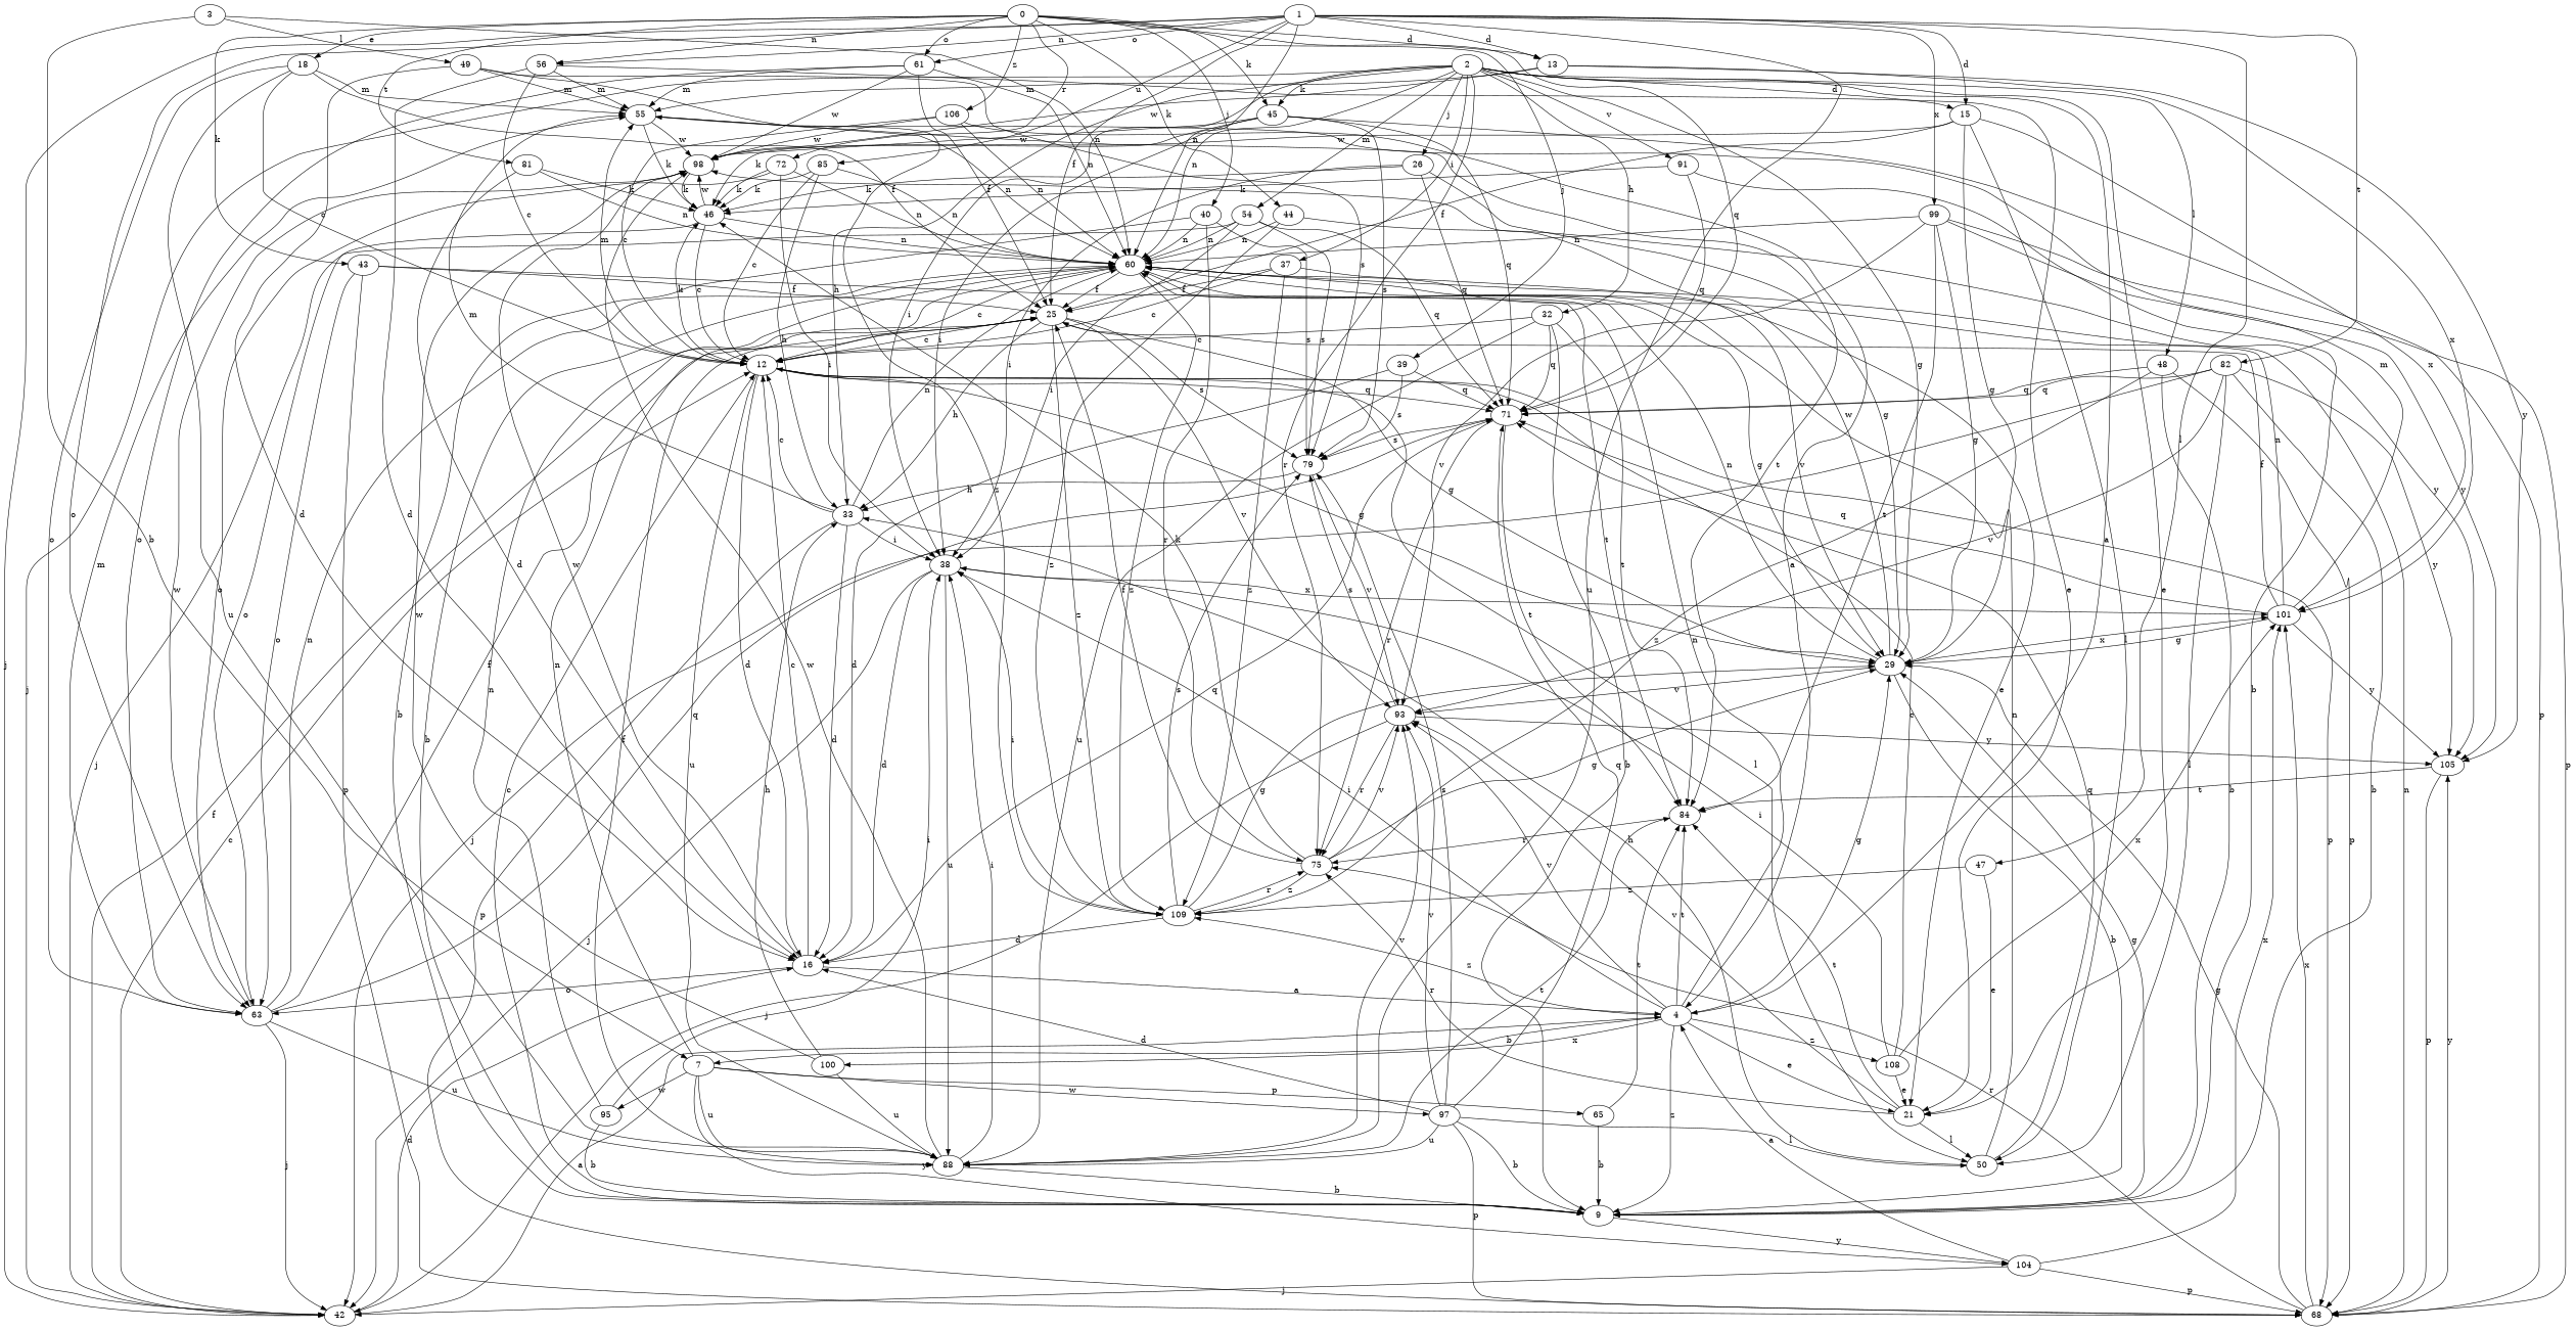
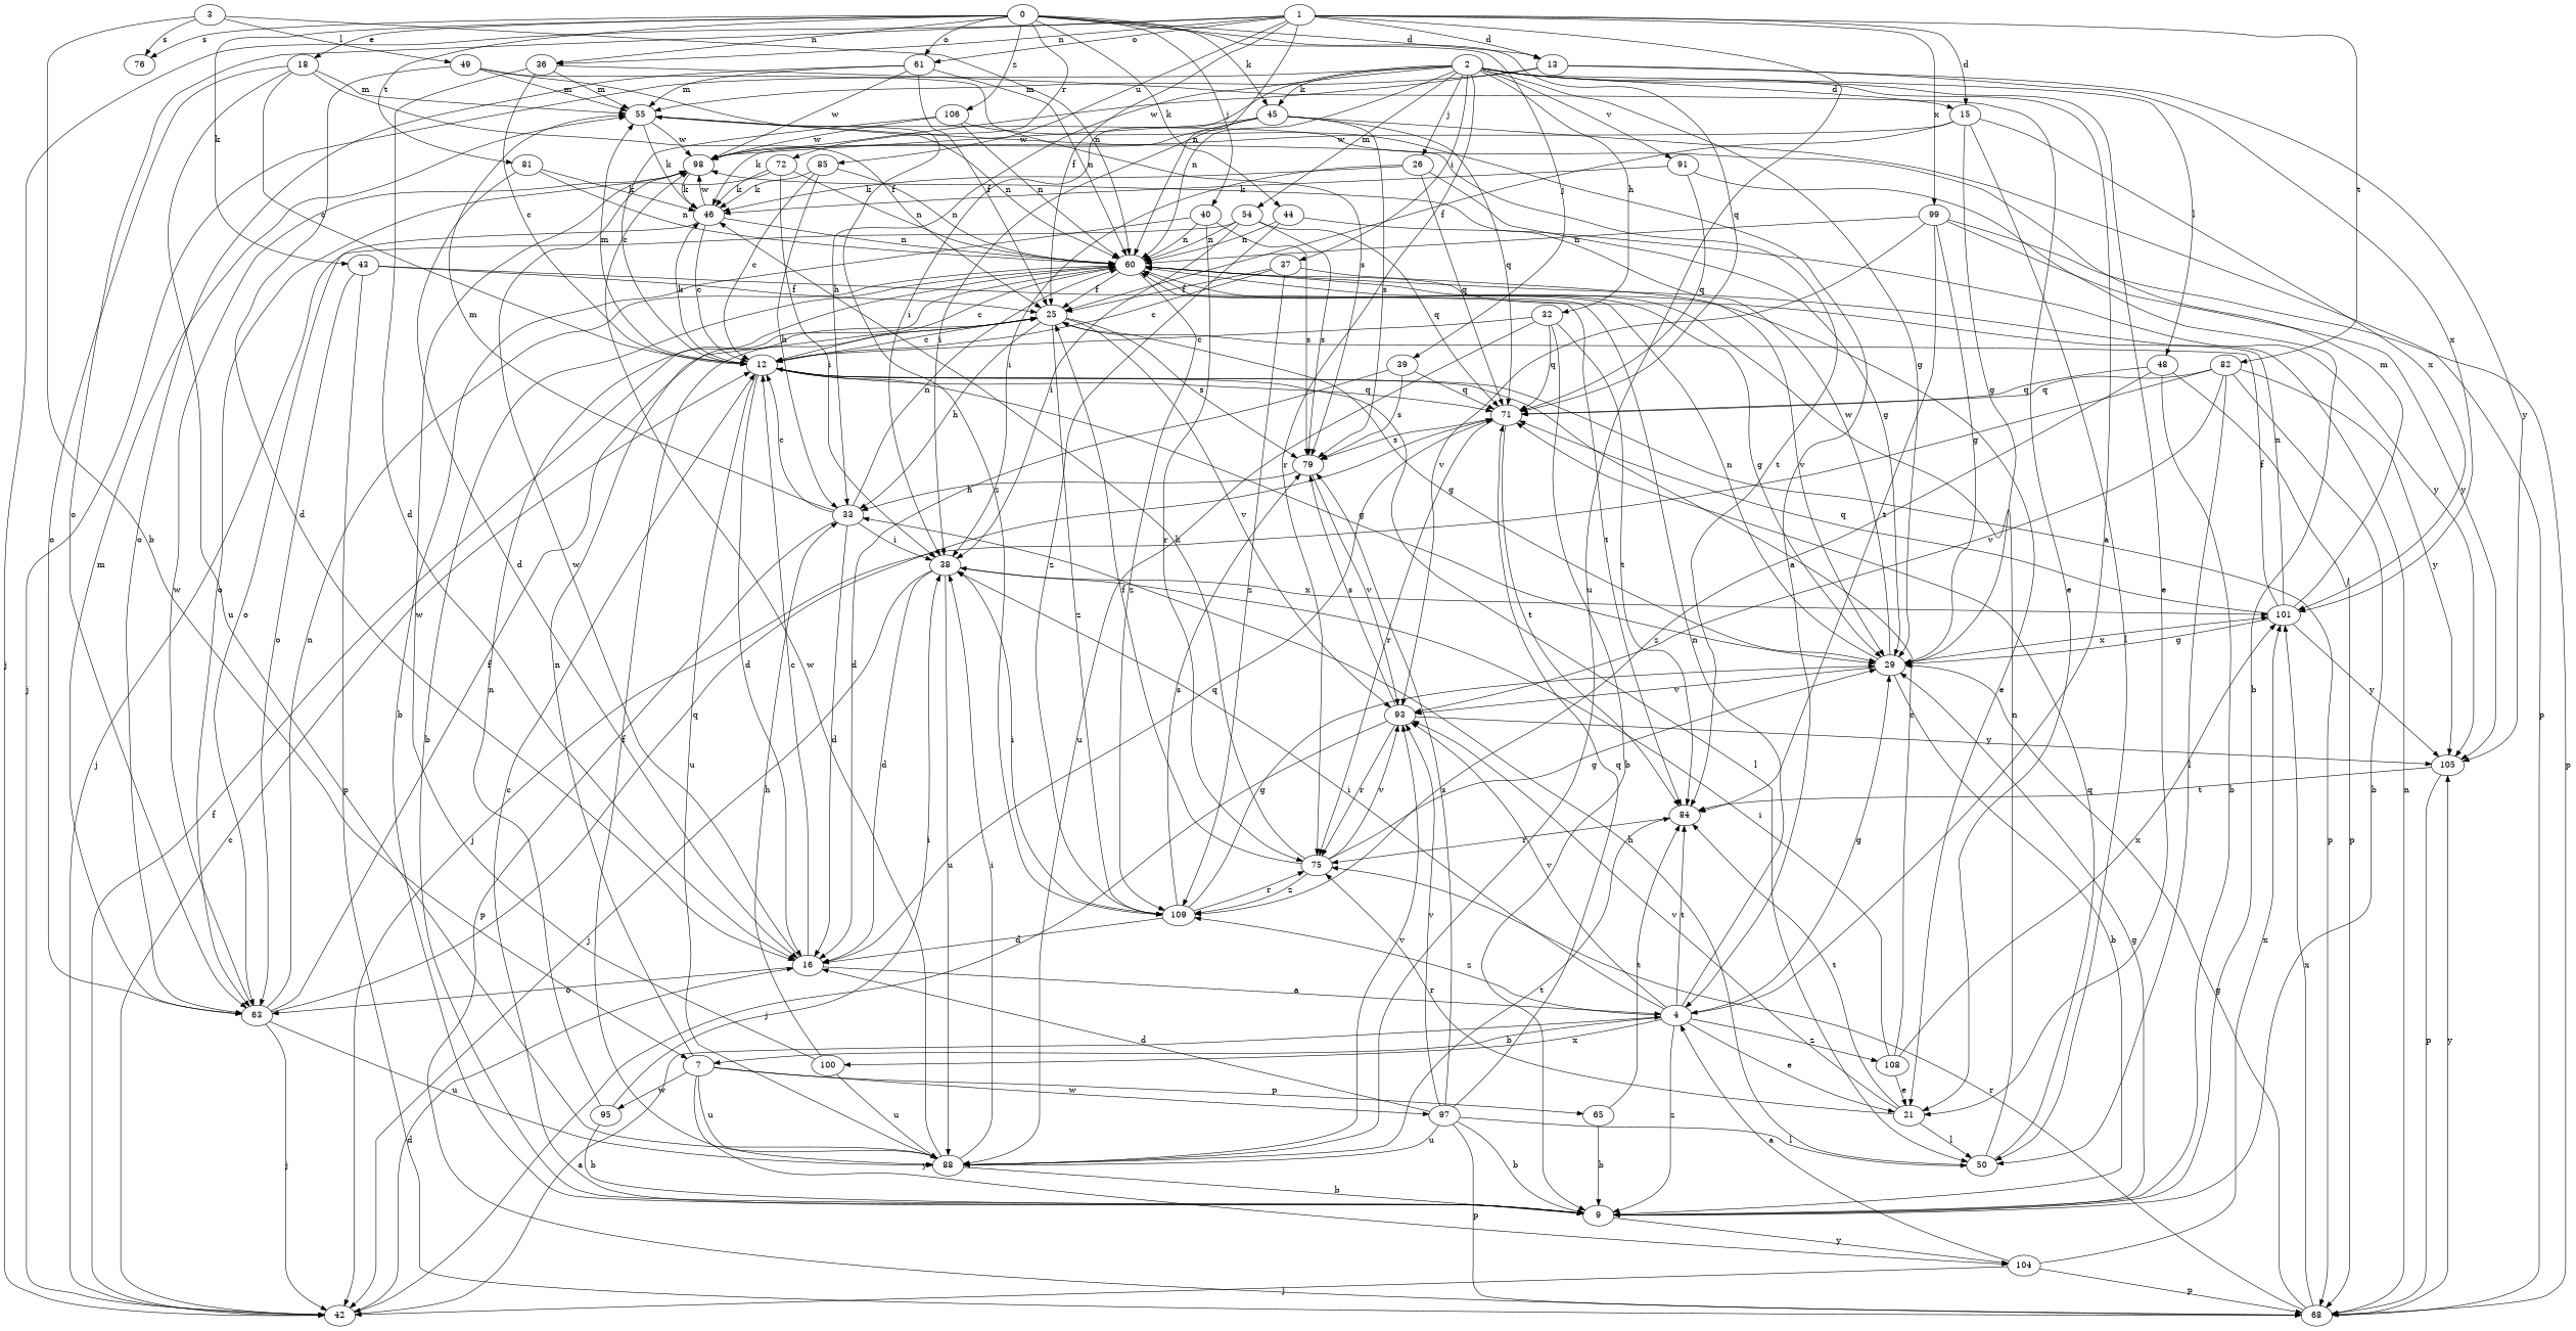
  strict digraph {
    0
    13
    18
    39
    40
    43
    44
    45
-   56
+   56 [label=36]
    61
    71
    72
+   76
    81
    106
    55
    98
    101
    105
    25
    63
    88
    12
    16
    79
    60
    75
    9
    84
    68
    109
    38
    46
    21
    4
    1
    15
    42
-   47
    82
    85
    99
    29
    50
    33
    93
    2
    26
    32
    37
    48
    54
    91
    7
    100
    108
    3
    49
    65
    95
    97
    104
    0 -> 13 [label=d]
    0 -> 18 [label=e]
    0 -> 39 [label=j]
    0 -> 40 [label=j]
    0 -> 43 [label=k]
    0 -> 44 [label=k]
    0 -> 45 [label=k]
    0 -> 56 [label=n]
    0 -> 61 [label=o]
    0 -> 71 [label=q]
    0 -> 72 [label=r]
+   0 -> 76 [label=s]
    0 -> 81 [label=t]
    0 -> 106 [label=z]
    13 -> 55 [label=m]
    13 -> 98 [label=w]
    13 -> 101 [label=x]
    13 -> 105 [label=y]
    18 -> 55 [label=m]
    18 -> 25 [label=f]
    18 -> 63 [label=o]
    18 -> 88 [label=u]
    18 -> 12 [label=c]
    39 -> 71 [label=q]
    39 -> 16 [label=d]
    39 -> 79 [label=s]
    40 -> 79 [label=s]
    40 -> 60 [label=n]
    40 -> 75 [label=r]
    40 -> 9 [label=b]
    43 -> 25 [label=f]
    43 -> 63 [label=o]
    43 -> 84 [label=t]
    43 -> 68 [label=p]
    44 -> 105 [label=y]
    44 -> 60 [label=n]
    44 -> 109 [label=z]
    45 -> 71 [label=q]
    45 -> 98 [label=w]
    45 -> 79 [label=s]
    45 -> 68 [label=p]
    45 -> 38 [label=i]
    45 -> 46 [label=k]
    56 -> 55 [label=m]
    56 -> 12 [label=c]
    56 -> 16 [label=d]
    56 -> 21 [label=e]
    61 -> 55 [label=m]
    61 -> 98 [label=w]
    61 -> 25 [label=f]
    61 -> 63 [label=o]
    61 -> 60 [label=n]
    71 -> 79 [label=s]
    71 -> 75 [label=r]
    71 -> 84 [label=t]
    72 -> 63 [label=o]
    72 -> 60 [label=n]
    72 -> 38 [label=i]
    72 -> 46 [label=k]
    81 -> 16 [label=d]
    81 -> 60 [label=n]
    81 -> 46 [label=k]
    106 -> 98 [label=w]
    106 -> 12 [label=c]
    106 -> 60 [label=n]
    106 -> 4 [label=a]
    55 -> 98 [label=w]
    55 -> 60 [label=n]
    55 -> 84 [label=t]
    55 -> 46 [label=k]
    98 -> 46 [label=k]
    101 -> 71 [label=q]
    101 -> 55 [label=m]
    101 -> 105 [label=y]
    101 -> 25 [label=f]
    101 -> 60 [label=n]
    101 -> 29 [label=g]
    105 -> 84 [label=t]
    105 -> 68 [label=p]
    25 -> 12 [label=c]
    25 -> 79 [label=s]
    25 -> 109 [label=z]
    25 -> 29 [label=g]
    25 -> 33 [label=h]
    25 -> 93 [label=v]
    63 -> 71 [label=q]
    63 -> 55 [label=m]
    63 -> 98 [label=w]
    63 -> 25 [label=f]
    63 -> 88 [label=u]
    63 -> 60 [label=n]
    63 -> 42 [label=j]
    88 -> 98 [label=w]
    88 -> 25 [label=f]
    88 -> 9 [label=b]
    88 -> 84 [label=t]
    88 -> 38 [label=i]
    88 -> 93 [label=v]
    12 -> 71 [label=q]
    12 -> 55 [label=m]
    12 -> 88 [label=u]
    12 -> 16 [label=d]
    12 -> 68 [label=p]
    12 -> 46 [label=k]
    12 -> 29 [label=g]
    12 -> 50 [label=l]
    16 -> 71 [label=q]
    16 -> 98 [label=w]
    16 -> 63 [label=o]
    16 -> 12 [label=c]
    16 -> 4 [label=a]
    79 -> 33 [label=h]
    79 -> 93 [label=v]
    60 -> 25 [label=f]
    60 -> 12 [label=c]
    60 -> 9 [label=b]
    60 -> 109 [label=z]
    60 -> 21 [label=e]
    60 -> 29 [label=g]
    75 -> 25 [label=f]
    75 -> 109 [label=z]
    75 -> 46 [label=k]
    75 -> 29 [label=g]
    75 -> 93 [label=v]
    9 -> 12 [label=c]
    9 -> 29 [label=g]
    9 -> 104 [label=y]
    84 -> 75 [label=r]
    68 -> 101 [label=x]
    68 -> 105 [label=y]
    68 -> 60 [label=n]
    68 -> 75 [label=r]
    68 -> 29 [label=g]
    109 -> 16 [label=d]
    109 -> 79 [label=s]
    109 -> 75 [label=r]
    109 -> 38 [label=i]
    109 -> 29 [label=g]
    38 -> 101 [label=x]
    38 -> 88 [label=u]
    38 -> 16 [label=d]
    38 -> 42 [label=j]
    46 -> 98 [label=w]
    46 -> 63 [label=o]
    46 -> 12 [label=c]
    46 -> 60 [label=n]
    21 -> 75 [label=r]
    21 -> 84 [label=t]
    21 -> 50 [label=l]
    21 -> 93 [label=v]
    4 -> 60 [label=n]
    4 -> 9 [label=z]
    4 -> 84 [label=t]
    4 -> 109 [label=z]
    4 -> 38 [label=i]
    4 -> 21 [label=e]
    4 -> 29 [label=g]
    4 -> 93 [label=v]
    4 -> 7 [label=b]
    4 -> 100 [label=x]
    4 -> 108 [label=z]
    1 -> 13 [label=d]
    1 -> 56 [label=n]
    1 -> 61 [label=o]
    1 -> 25 [label=f]
    1 -> 63 [label=o]
    1 -> 88 [label=u]
    1 -> 60 [label=n]
    1 -> 15 [label=d]
    1 -> 42 [label=j]
-   1 -> 47 [label=l]
    1 -> 82 [label=t]
    1 -> 85 [label=u]
    1 -> 99 [label=x]
    15 -> 98 [label=w]
    15 -> 101 [label=x]
    15 -> 25 [label=f]
    15 -> 29 [label=g]
    15 -> 50 [label=l]
    42 -> 25 [label=f]
    42 -> 12 [label=c]
    42 -> 16 [label=d]
    42 -> 4 [label=a]
-   47 -> 109 [label=z]
-   47 -> 21 [label=e]
    82 -> 71 [label=q]
    82 -> 105 [label=y]
    82 -> 9 [label=b]
    82 -> 42 [label=j]
    82 -> 50 [label=l]
    82 -> 93 [label=v]
    85 -> 12 [label=c]
    85 -> 60 [label=n]
    85 -> 46 [label=k]
    85 -> 33 [label=h]
    99 -> 105 [label=y]
    99 -> 60 [label=n]
    99 -> 84 [label=t]
    99 -> 68 [label=p]
    99 -> 29 [label=g]
    99 -> 93 [label=v]
    29 -> 98 [label=w]
    29 -> 101 [label=x]
    29 -> 60 [label=n]
    29 -> 9 [label=b]
    29 -> 93 [label=v]
    50 -> 71 [label=q]
    50 -> 60 [label=n]
    50 -> 33 [label=h]
    33 -> 55 [label=m]
    33 -> 12 [label=c]
    33 -> 16 [label=d]
    33 -> 60 [label=n]
    33 -> 68 [label=p]
    33 -> 38 [label=i]
    93 -> 105 [label=y]
    93 -> 79 [label=s]
    93 -> 75 [label=r]
    93 -> 42 [label=j]
    2 -> 45 [label=k]
    2 -> 60 [label=n]
    2 -> 75 [label=r]
    2 -> 38 [label=i]
    2 -> 21 [label=e]
    2 -> 4 [label=a]
    2 -> 15 [label=d]
    2 -> 42 [label=j]
    2 -> 29 [label=g]
    2 -> 33 [label=h]
    2 -> 26 [label=j]
    2 -> 32 [label=h]
    2 -> 37 [label=i]
    2 -> 48 [label=l]
    2 -> 54 [label=m]
    2 -> 91 [label=v]
    26 -> 71 [label=q]
    26 -> 38 [label=i]
    26 -> 46 [label=k]
    26 -> 29 [label=g]
    32 -> 71 [label=q]
    32 -> 88 [label=u]
    32 -> 12 [label=c]
    32 -> 9 [label=b]
    32 -> 84 [label=t]
    37 -> 25 [label=f]
    37 -> 12 [label=c]
    37 -> 109 [label=z]
    37 -> 29 [label=v]
    48 -> 71 [label=q]
    48 -> 9 [label=b]
    48 -> 68 [label=p]
    48 -> 109 [label=z]
    54 -> 71 [label=q]
    54 -> 79 [label=s]
    54 -> 60 [label=n]
    54 -> 38 [label=i]
    54 -> 42 [label=j]
    91 -> 71 [label=q]
    91 -> 9 [label=b]
    91 -> 46 [label=k]
    7 -> 88 [label=u]
    7 -> 60 [label=n]
    7 -> 65 [label=p]
    7 -> 95 [label=w]
    7 -> 97 [label=w]
    7 -> 104 [label=y]
    100 -> 98 [label=w]
    100 -> 88 [label=u]
    100 -> 33 [label=h]
    108 -> 101 [label=x]
    108 -> 12 [label=c]
    108 -> 38 [label=i]
    108 -> 21 [label=e]
+   3 -> 76 [label=s]
    3 -> 60 [label=n]
    3 -> 7 [label=b]
    3 -> 49 [label=l]
    49 -> 55 [label=m]
    49 -> 16 [label=d]
    49 -> 79 [label=s]
    49 -> 109 [label=z]
    65 -> 9 [label=b]
    65 -> 84 [label=t]
    95 -> 60 [label=n]
    95 -> 9 [label=b]
    95 -> 38 [label=i]
    97 -> 71 [label=q]
    97 -> 88 [label=u]
    97 -> 16 [label=d]
    97 -> 79 [label=s]
    97 -> 9 [label=b]
    97 -> 68 [label=p]
    97 -> 50 [label=l]
    97 -> 93 [label=v]
    104 -> 101 [label=x]
    104 -> 68 [label=p]
    104 -> 4 [label=a]
    104 -> 42 [label=j]
  }
